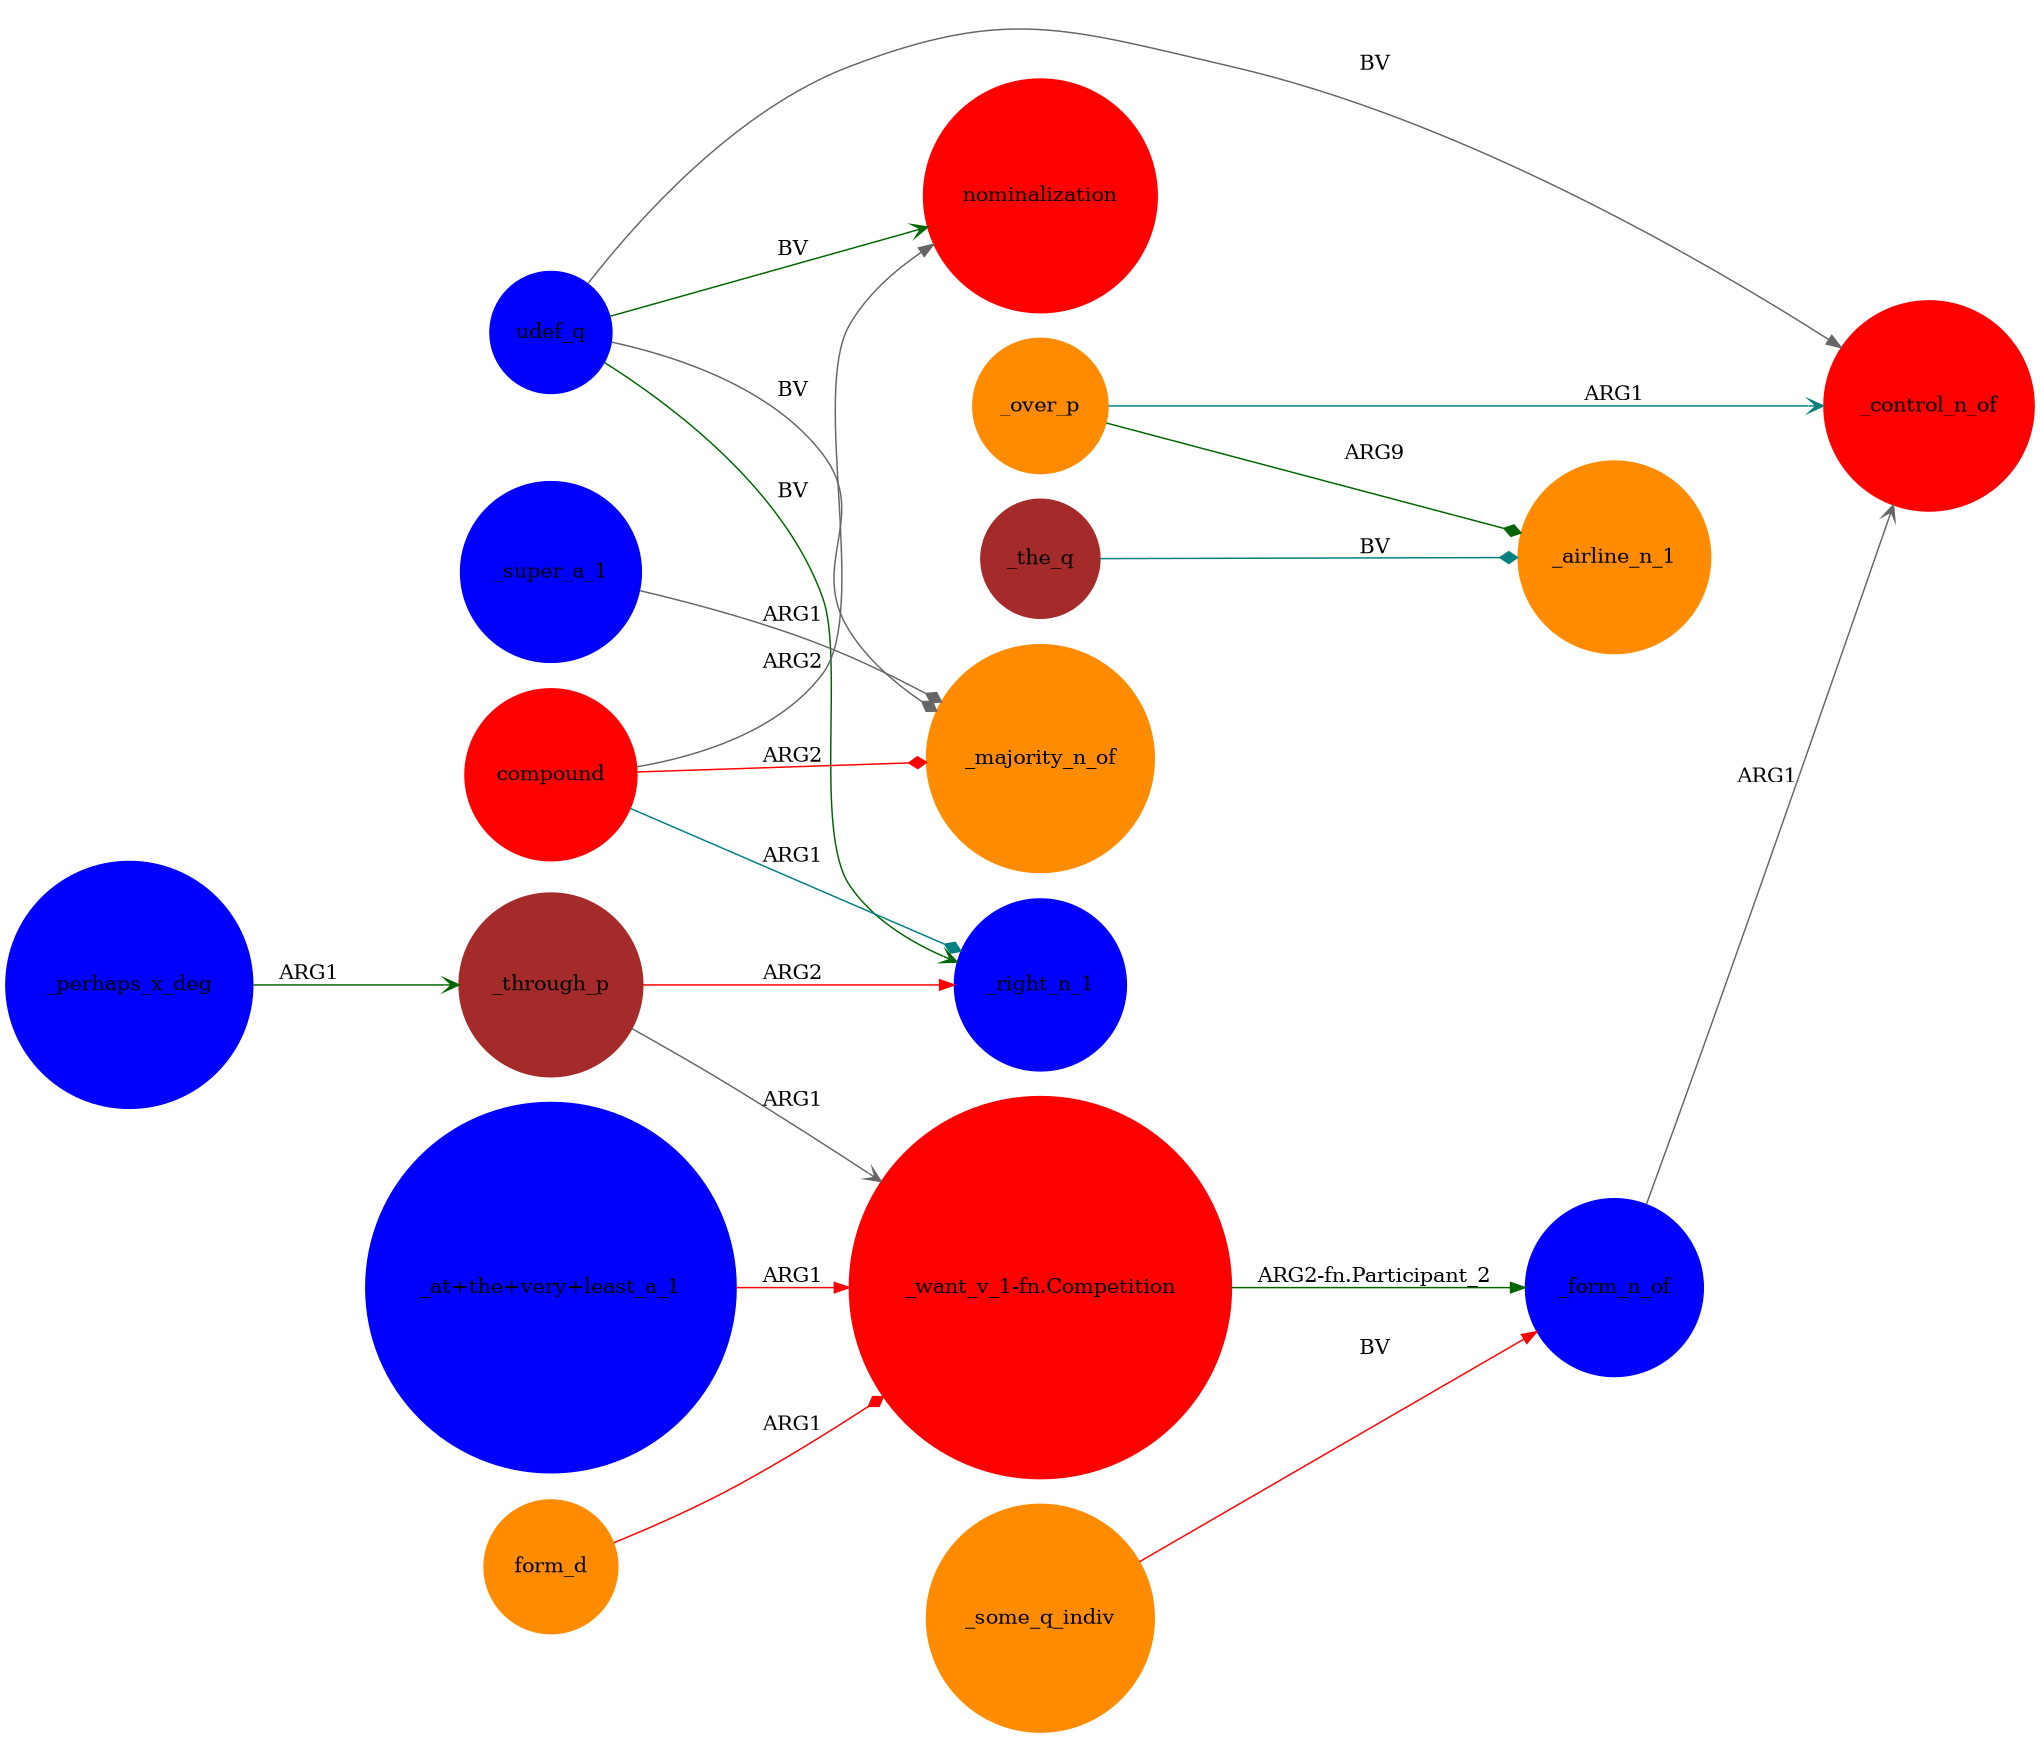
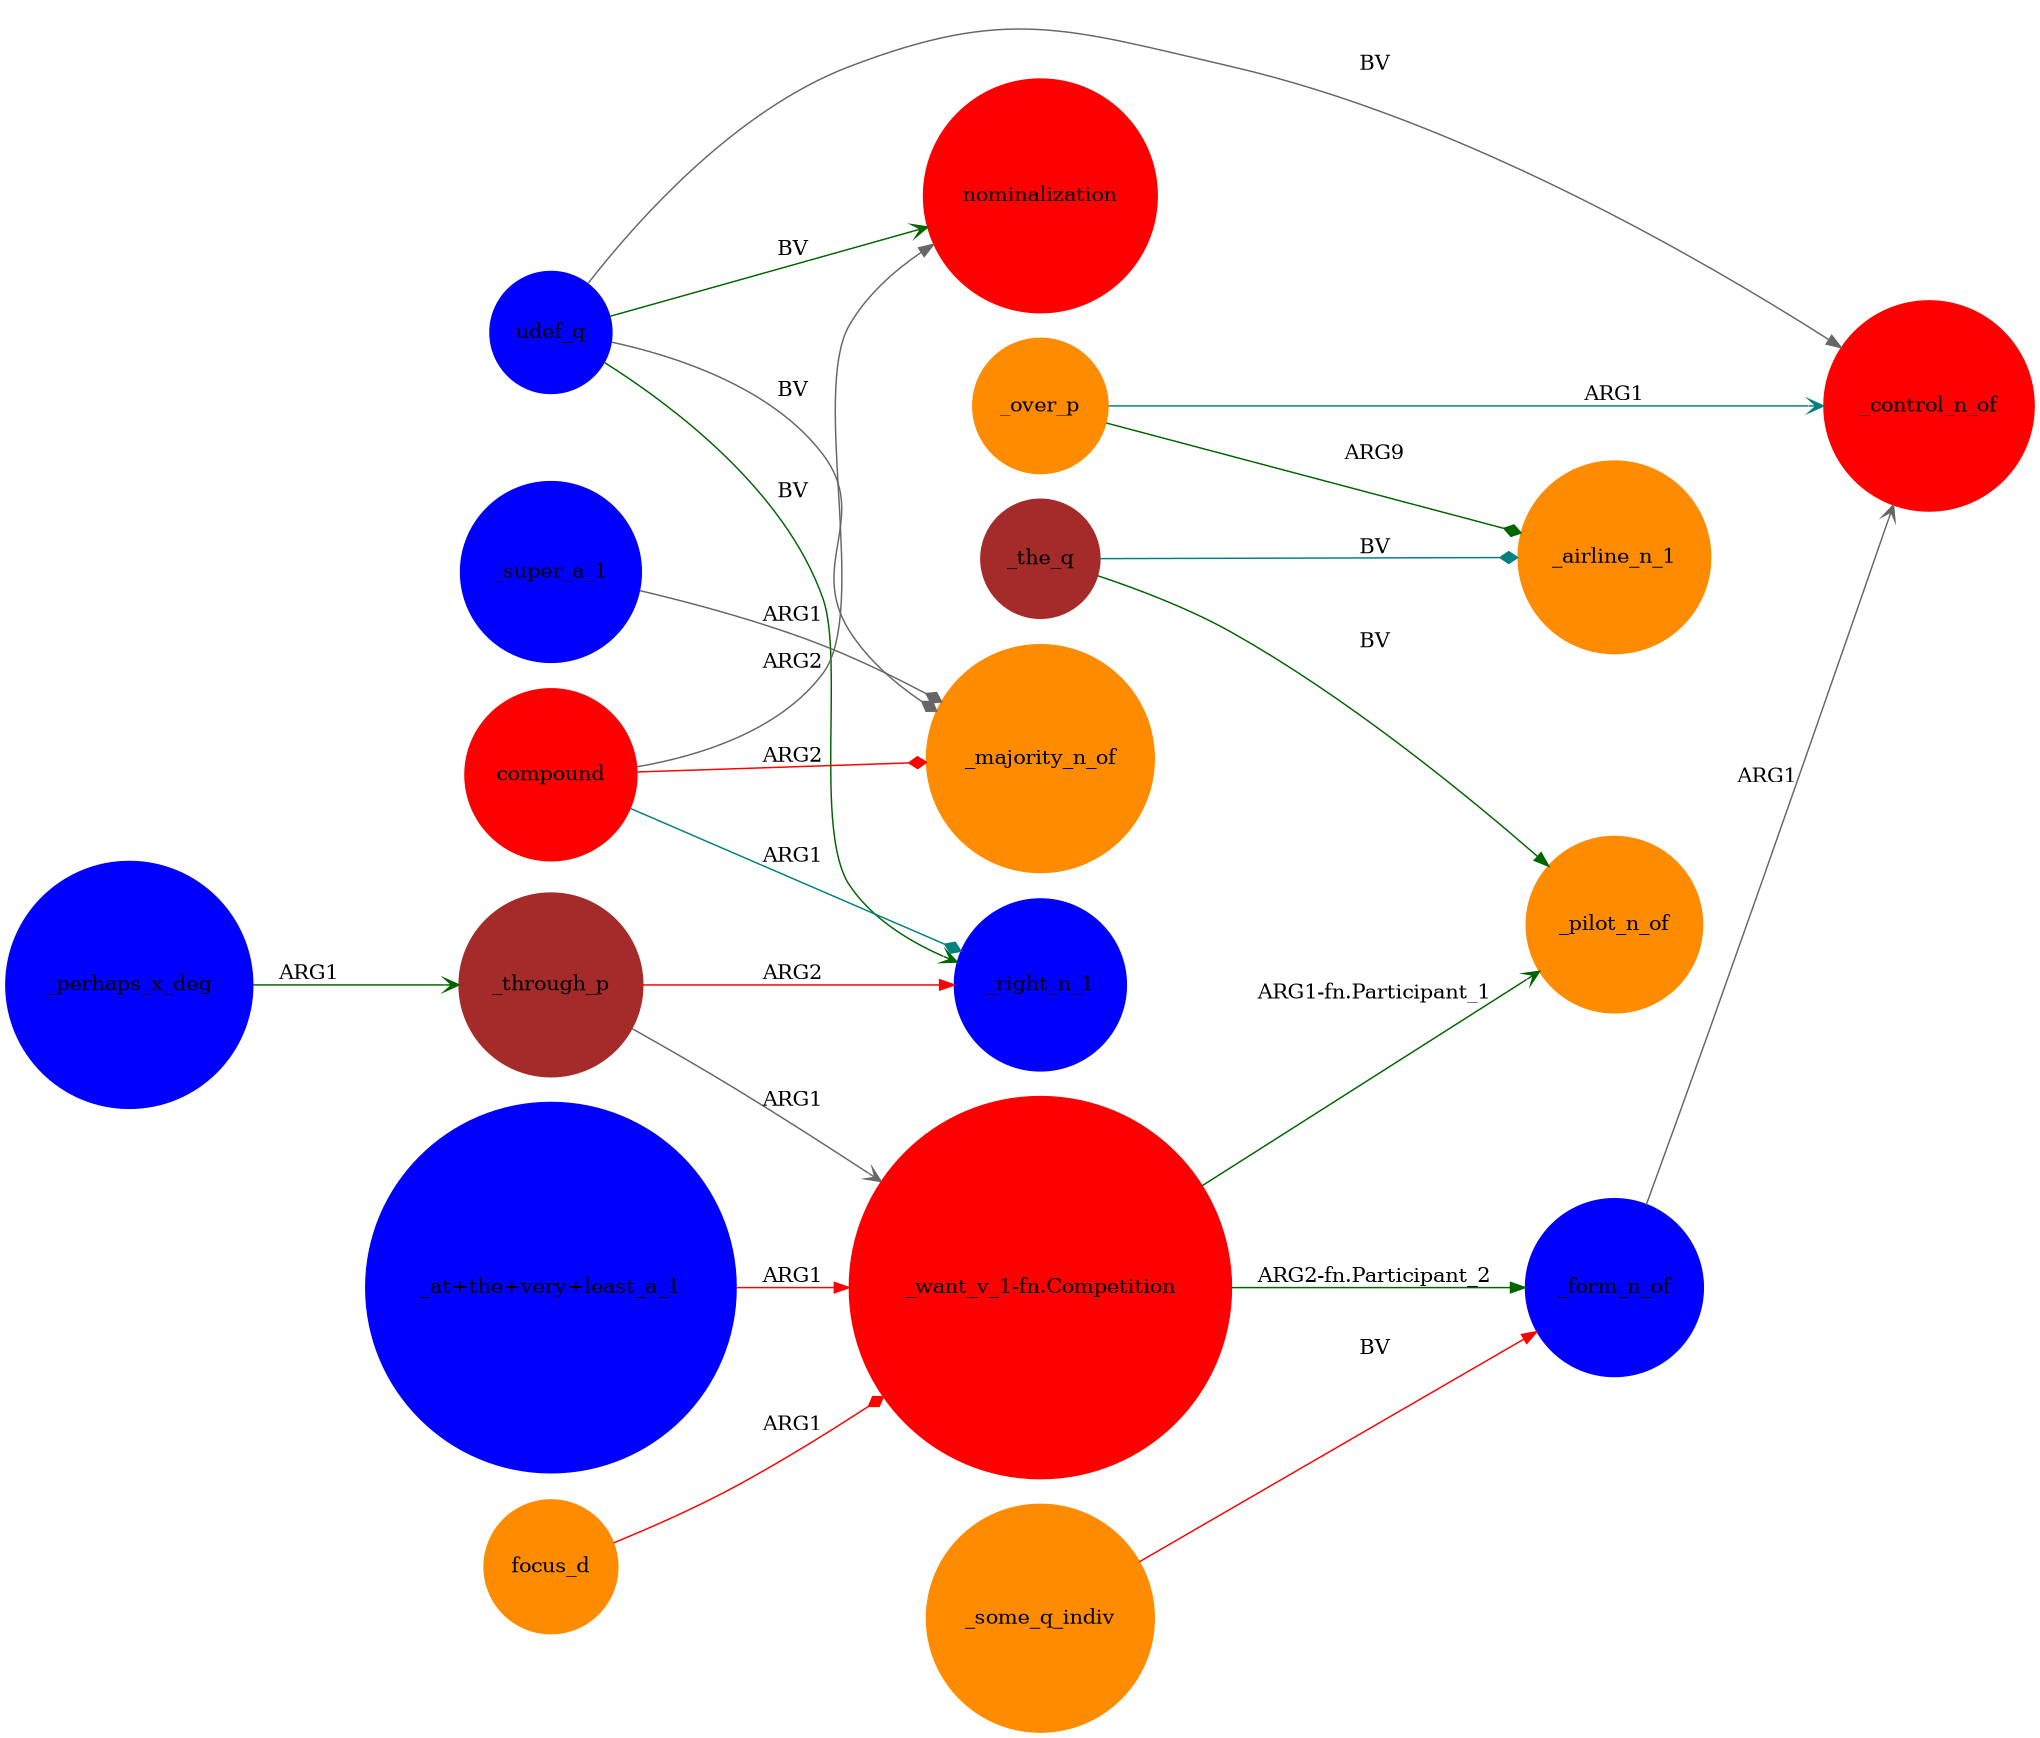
  digraph {
    rankdir=LR
    node [color=blue shape=circle style=filled]
    edge [arrowhead=vee color=darkgreen]
    nominalization [color=red]
    udef_q
    _control_n_of [color=red]
    _right_n_1
    _majority_n_of [color=darkorange]
    _over_p [color=darkorange]
    _airline_n_1 [color=darkorange]
    compound [color=red]
    _super_a_1
    _form_n_of
    _some_q_indiv [color=darkorange]
    _through_p [color=brown]
    "_want_v_1-fn.Competition" [color=red]
+   _pilot_n_of [color=darkorange]
    "_at+the+very+least_a_1"
    _the_q [color=brown]
    _perhaps_x_deg
-   focus_d [color=darkorange label=form_d]
+   focus_d [color=darkorange]
    udef_q -> nominalization [label=BV]
    udef_q -> _control_n_of [arrowhead=normal color=gray40 label=BV]
    udef_q -> _right_n_1 [label=BV]
    udef_q -> _majority_n_of [arrowhead=diamond color=gray40 label=BV]
    _over_p -> _control_n_of [color=teal label=ARG1]
    _over_p -> _airline_n_1 [arrowhead=diamond label=ARG9]
    compound -> nominalization [arrowhead=normal color=gray40 label=ARG2]
    compound -> _right_n_1 [arrowhead=diamond color=teal label=ARG1]
    compound -> _majority_n_of [arrowhead=diamond color=red label=ARG2]
    _super_a_1 -> _majority_n_of [arrowhead=diamond color=gray40 label=ARG1]
    _form_n_of -> _control_n_of [color=gray40 label=ARG1]
    _some_q_indiv -> _form_n_of [arrowhead=normal color=red label=BV]
    _through_p -> _right_n_1 [arrowhead=normal color=red label=ARG2]
    _through_p -> "_want_v_1-fn.Competition" [color=gray40 label=ARG1]
    "_want_v_1-fn.Competition" -> _form_n_of [arrowhead=normal label="ARG2-fn.Participant_2"]
+   "_want_v_1-fn.Competition" -> _pilot_n_of [label="ARG1-fn.Participant_1"]
    "_at+the+very+least_a_1" -> "_want_v_1-fn.Competition" [arrowhead=normal color=red label=ARG1]
    _the_q -> _airline_n_1 [arrowhead=diamond color=teal label=BV]
+   _the_q -> _pilot_n_of [arrowhead=normal label=BV]
    _perhaps_x_deg -> _through_p [label=ARG1]
    focus_d -> "_want_v_1-fn.Competition" [arrowhead=diamond color=red label=ARG1]
  }
